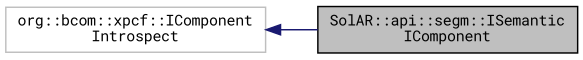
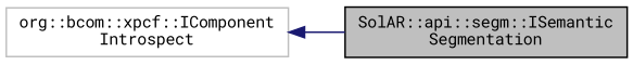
  digraph {
    rankdir=LR
    fontname="Roboto Mono"
    node [fontname="Roboto Mono" fontsize=10 shape=record style=filled]
-   n1 [color=black fillcolor=grey75 fontcolor=black height=0.2 label="SolAR::api::segm::ISemantic\lIComponent" width=0.4]
+   n1 [color=black fillcolor=grey75 fontcolor=black height=0.2 label="SolAR::api::segm::ISemantic\lSegmentation" width=0.4]
    n2 [color=grey75 fillcolor=white height=0.2 label="org::bcom::xpcf::IComponent\lIntrospect" width=0.4]
    n2 -> n1 [color=midnightblue dir=back fontname="Roboto Mono" fontsize=10 labelfontname=Helvetica labelfontsize=10 style=solid]
  }
